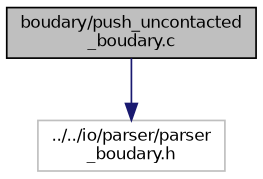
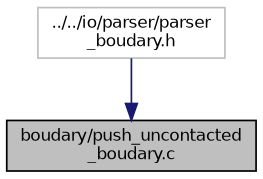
  digraph {
    node [fontname=Helvetica fontsize=10 shape=record style=filled]
    n1 [color=black fillcolor=grey75 fontcolor=black height=0.2 label="boudary/push_uncontacted\l_boudary.c" width=0.4]
    n2 [color=grey75 fillcolor=white height=0.2 label="../../io/parser/parser\l_boudary.h" width=0.4]
-   n1 -> n2 [color=midnightblue fontname=Helvetica fontsize=10 labelfontname=Helvetica labelfontsize=10 style=solid]
+   n2 -> n1 [color=midnightblue fontname=Helvetica fontsize=10 labelfontname=Helvetica labelfontsize=10 style=solid]
  }
